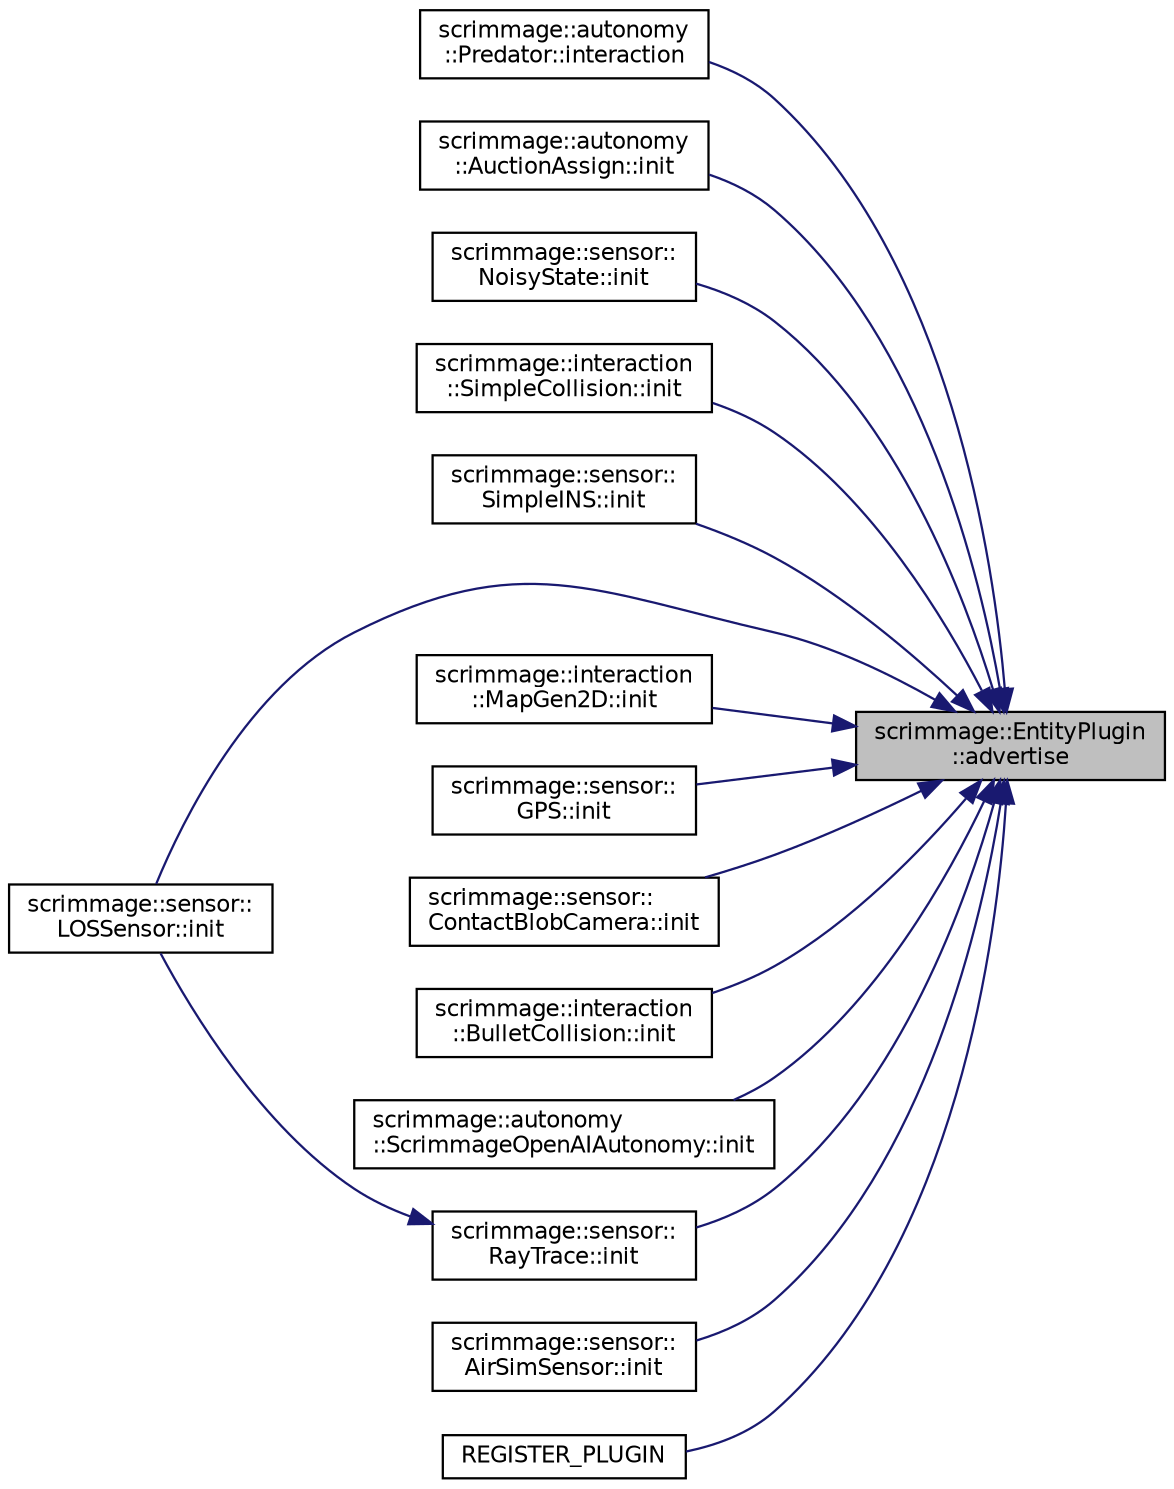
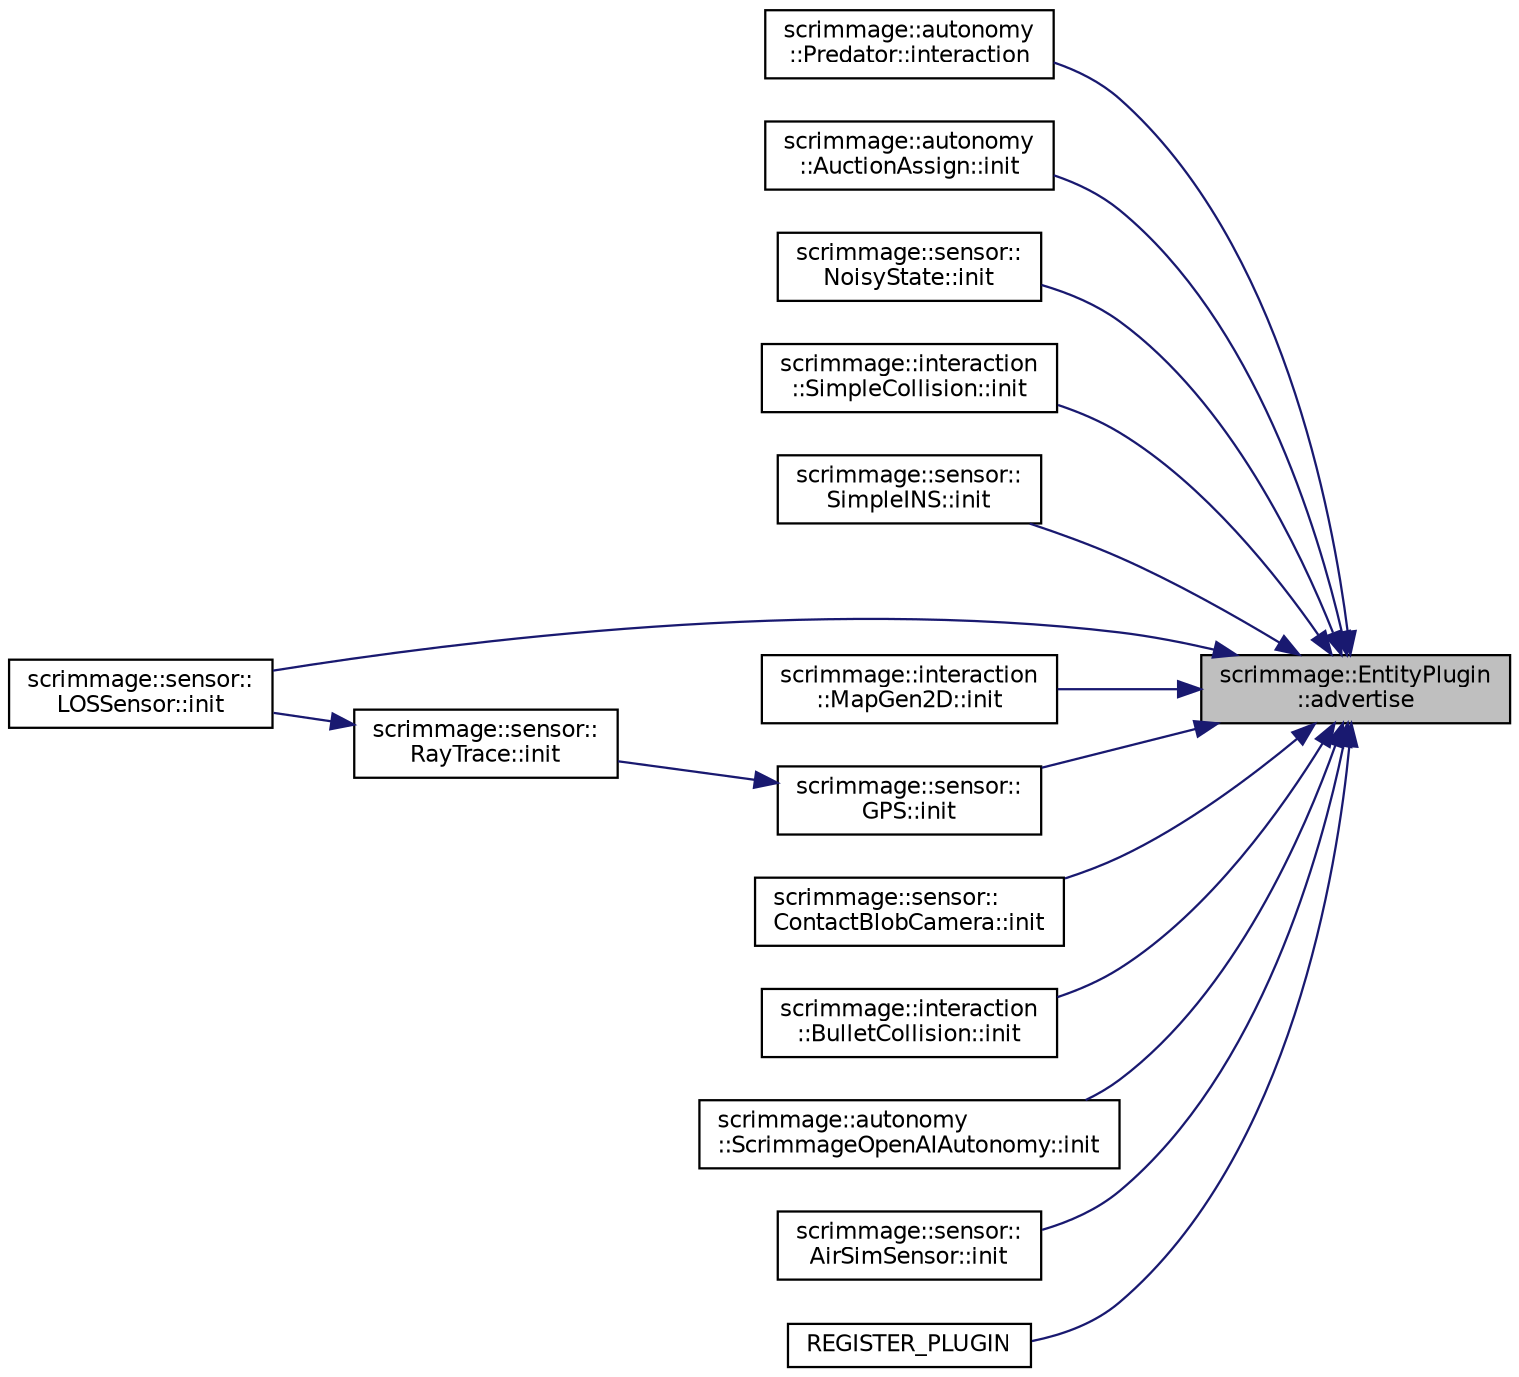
  digraph {
    rankdir=RL
    node [color=black fillcolor=white fontname=Helvetica fontsize=10 shape=record style=filled]
    edge [color=midnightblue dir=back fontname=Helvetica fontsize=10 labelfontname=Helvetica labelfontsize=10 style=solid]
    n1 [fillcolor=grey75 fontcolor=black height=0.2 label="scrimmage::EntityPlugin\l::advertise" width=0.4]
    n2 [height=0.2 label="scrimmage::autonomy\l::Predator::interaction" width=0.4]
    n3 [height=0.2 label="scrimmage::autonomy\l::AuctionAssign::init" width=0.4]
    n4 [height=0.2 label="scrimmage::sensor::\lNoisyState::init" width=0.4]
    n5 [height=0.2 label="scrimmage::interaction\l::SimpleCollision::init" width=0.4]
    n6 [height=0.2 label="scrimmage::sensor::\lSimpleINS::init" width=0.4]
    n7 [height=0.2 label="scrimmage::sensor::\lLOSSensor::init" width=0.4]
    n8 [height=0.2 label="scrimmage::interaction\l::MapGen2D::init" width=0.4]
    n9 [height=0.2 label="scrimmage::sensor::\lGPS::init" width=0.4]
    n10 [height=0.2 label="scrimmage::sensor::\lContactBlobCamera::init" width=0.4]
    n11 [height=0.2 label="scrimmage::interaction\l::BulletCollision::init" width=0.4]
    n12 [height=0.2 label="scrimmage::autonomy\l::ScrimmageOpenAIAutonomy::init" width=0.4]
    n13 [height=0.2 label="scrimmage::sensor::\lRayTrace::init" width=0.4]
    n14 [height=0.2 label="scrimmage::sensor::\lAirSimSensor::init" width=0.4]
    n15 [height=0.2 label=REGISTER_PLUGIN width=0.4]
    n1 -> n2
    n1 -> n3
    n1 -> n4
    n1 -> n5
    n1 -> n6
    n1 -> n7
    n1 -> n8
    n1 -> n9
    n1 -> n10
    n1 -> n11
    n1 -> n12
-   n1 -> n13
+   n9 -> n13
    n1 -> n14
    n1 -> n15
    n13 -> n7
  }
